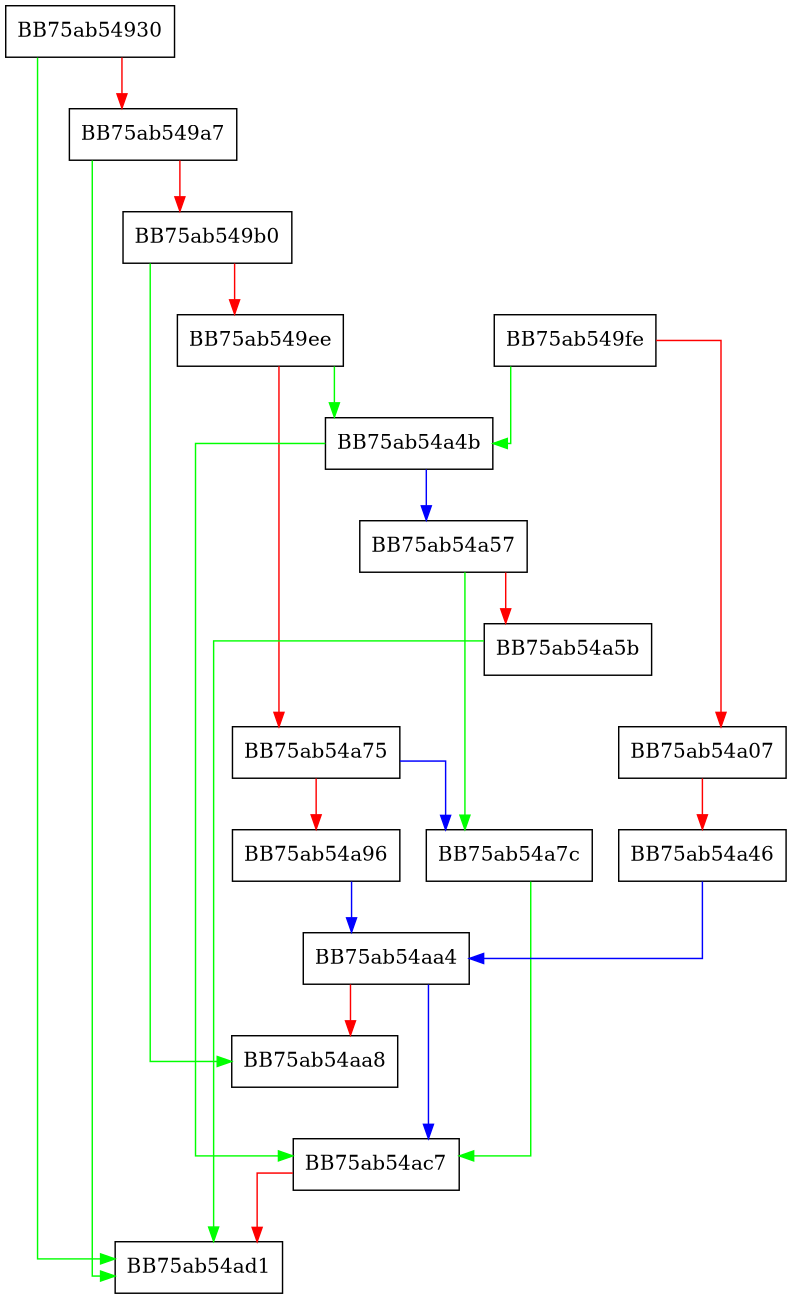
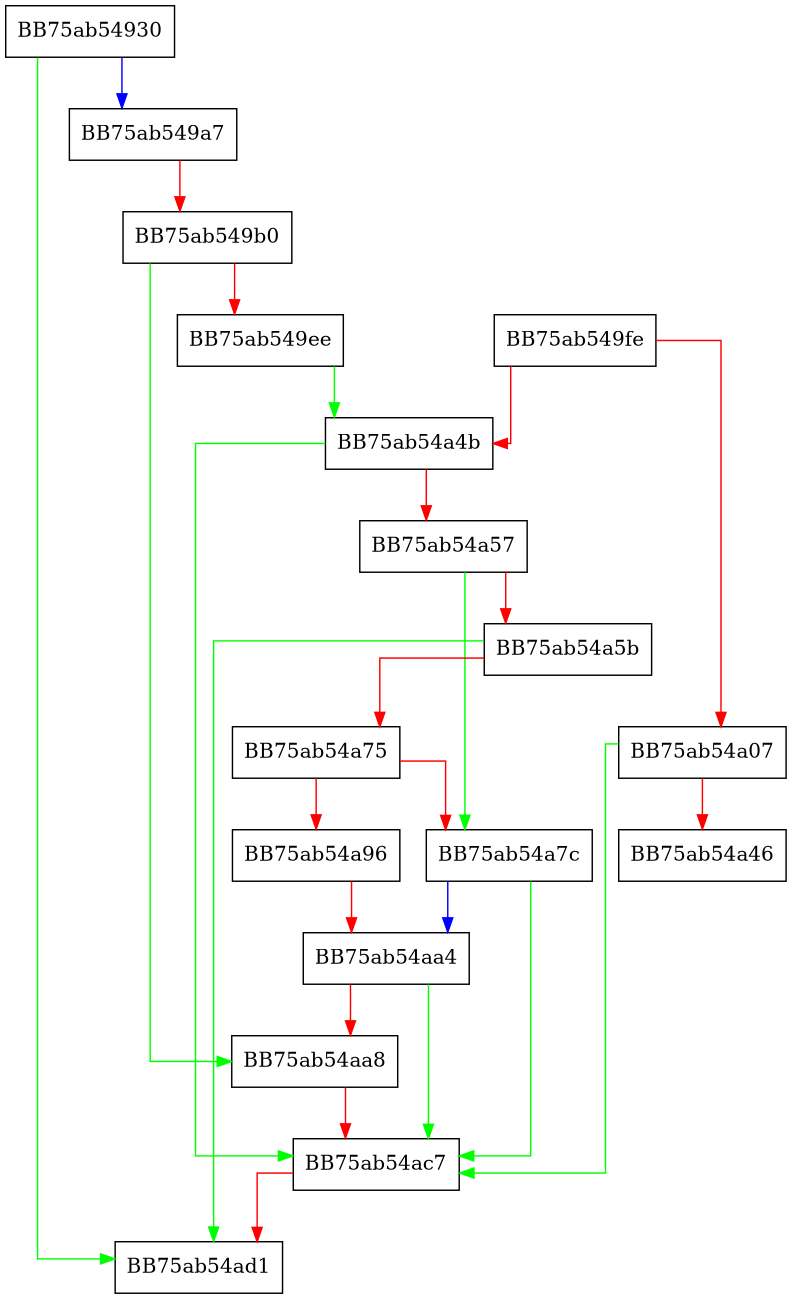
  digraph {
    splines=ortho
    node [shape=box]
    edge [color=red]
    BB75ab54930
    BB75ab54ad1
    BB75ab549a7
    BB75ab549b0
    BB75ab54aa8
    BB75ab549ee
    BB75ab54ac7
    BB75ab54a4b
    BB75ab54a57
    BB75ab54a7c
    BB75ab54a5b
    BB75ab549fe
    BB75ab54a07
    BB75ab54a46
    BB75ab54aa4
    BB75ab54a75
    BB75ab54a96
    BB75ab54930 -> BB75ab54ad1 [color=green]
-   BB75ab54930 -> BB75ab549a7
-   BB75ab549a7 -> BB75ab54ad1 [color=green]
+   BB75ab54930 -> BB75ab549a7 [color=blue]
    BB75ab549a7 -> BB75ab549b0
    BB75ab549b0 -> BB75ab54aa8 [color=green]
    BB75ab549b0 -> BB75ab549ee
+   BB75ab54aa8 -> BB75ab54ac7
    BB75ab549ee -> BB75ab54a4b [color=green]
    BB75ab54ac7 -> BB75ab54ad1
    BB75ab54a4b -> BB75ab54ac7 [color=green]
-   BB75ab54a4b -> BB75ab54a57 [color=blue]
+   BB75ab54a4b -> BB75ab54a57
    BB75ab54a57 -> BB75ab54a7c [color=green]
    BB75ab54a57 -> BB75ab54a5b
    BB75ab54a7c -> BB75ab54ac7 [color=green]
    BB75ab54a5b -> BB75ab54ad1 [color=green]
-   BB75ab549ee -> BB75ab54a75
-   BB75ab549fe -> BB75ab54a4b [color=green]
+   BB75ab54a5b -> BB75ab54a75
+   BB75ab549fe -> BB75ab54a4b
    BB75ab549fe -> BB75ab54a07
+   BB75ab54a07 -> BB75ab54ac7 [color=green]
    BB75ab54a07 -> BB75ab54a46
-   BB75ab54a46 -> BB75ab54aa4 [color=blue]
+   BB75ab54a7c -> BB75ab54aa4 [color=blue]
    BB75ab54aa4 -> BB75ab54aa8
-   BB75ab54aa4 -> BB75ab54ac7 [color=blue]
-   BB75ab54a75 -> BB75ab54a7c [color=blue]
+   BB75ab54aa4 -> BB75ab54ac7 [color=green]
+   BB75ab54a75 -> BB75ab54a7c
    BB75ab54a75 -> BB75ab54a96
-   BB75ab54a96 -> BB75ab54aa4 [color=blue]
+   BB75ab54a96 -> BB75ab54aa4
  }
